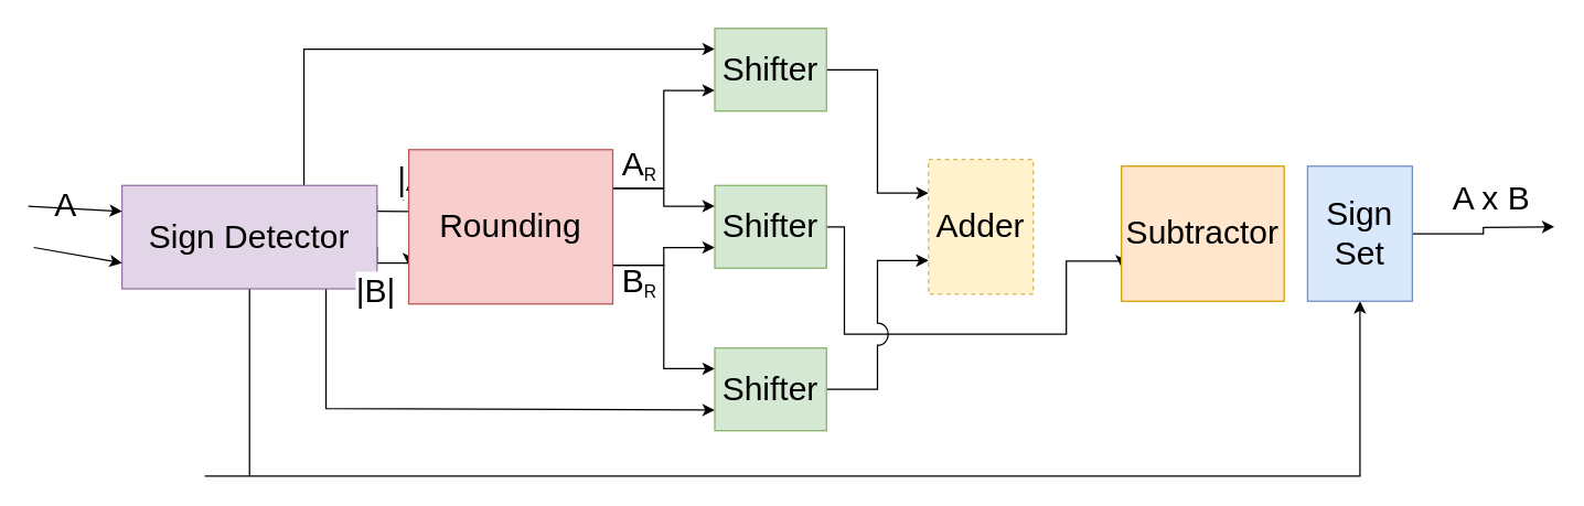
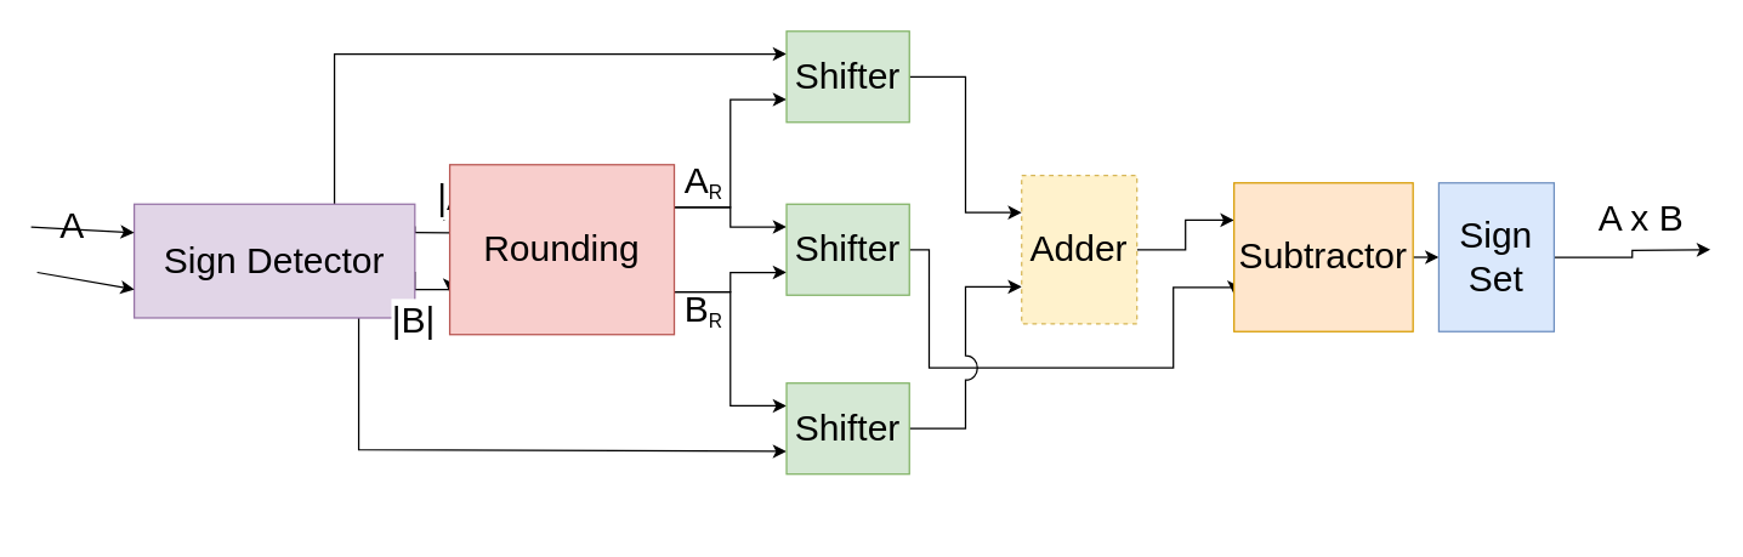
  <mxCell id="0" />
  <mxCell id="1" parent="0" />
  <mxCell id="2" style="edgeStyle=orthogonalEdgeStyle;rounded=0;orthogonalLoop=1;jettySize=auto;html=1;exitX=1;exitY=0.25;exitDx=0;exitDy=0;entryX=0;entryY=0.25;entryDx=0;entryDy=0;fontSize=24;" edge="1" parent="1" source="8" target="13"><mxGeometry relative="1" as="geometry" /></mxCell>
  <mxCell id="3" value="&lt;font&gt;|A|&lt;br&gt;&lt;/font&gt;" style="edgeLabel;html=1;align=center;verticalAlign=middle;resizable=0;points=[];fontSize=24;" vertex="1" connectable="0" parent="2"><mxGeometry x="0.346" y="1" relative="1" as="geometry"><mxPoint x="6" y="-19" as="offset" /></mxGeometry></mxCell>
  <mxCell id="4" style="edgeStyle=orthogonalEdgeStyle;rounded=0;orthogonalLoop=1;jettySize=auto;html=1;exitX=1;exitY=0.75;exitDx=0;exitDy=0;entryX=0;entryY=0.75;entryDx=0;entryDy=0;fontSize=24;" edge="1" parent="1" source="8" target="13"><mxGeometry relative="1" as="geometry" /></mxCell>
  <mxCell id="5" style="edgeStyle=orthogonalEdgeStyle;rounded=0;orthogonalLoop=1;jettySize=auto;html=1;exitX=1;exitY=0.25;exitDx=0;exitDy=0;entryX=0;entryY=0.75;entryDx=0;entryDy=0;jumpStyle=arc;jumpSize=16;fontSize=24;" edge="1" parent="1" source="8" target="17"><mxGeometry relative="1" as="geometry"><Array as="points"><mxPoint x="236" y="149" /><mxPoint x="236" y="296" /></Array></mxGeometry></mxCell>
  <mxCell id="6" style="edgeStyle=orthogonalEdgeStyle;rounded=0;orthogonalLoop=1;jettySize=auto;html=1;exitX=1;exitY=0.75;exitDx=0;exitDy=0;entryX=0;entryY=0.25;entryDx=0;entryDy=0;jumpStyle=arc;jumpSize=16;fontSize=24;" edge="1" parent="1" source="8" target="19"><mxGeometry relative="1" as="geometry"><Array as="points"><mxPoint x="220" y="179" /><mxPoint x="220" y="35" /></Array></mxGeometry></mxCell>
- <mxCell id="7" style="edgeStyle=orthogonalEdgeStyle;rounded=0;orthogonalLoop=1;jettySize=auto;html=1;exitX=0.5;exitY=1;exitDx=0;exitDy=0;entryX=0.5;entryY=1;entryDx=0;entryDy=0;" edge="1" parent="1" source="8" target="26"><mxGeometry relative="1" as="geometry"><Array as="points"><mxPoint x="148" y="345" /><mxPoint x="996" y="345" /></Array></mxGeometry></mxCell>
  <mxCell id="8" value="&lt;font&gt;Sign Detector&lt;/font&gt;" style="rounded=0;whiteSpace=wrap;html=1;fillColor=#e1d5e7;strokeColor=#9673a6;fontSize=24;" vertex="1" parent="1"><mxGeometry x="88" y="134" width="185" height="75" as="geometry" /></mxCell>
  <mxCell id="9" style="edgeStyle=orthogonalEdgeStyle;rounded=0;orthogonalLoop=1;jettySize=auto;html=1;exitX=1;exitY=0.25;exitDx=0;exitDy=0;entryX=0;entryY=0.25;entryDx=0;entryDy=0;fontSize=24;" edge="1" parent="1" source="13" target="15"><mxGeometry relative="1" as="geometry" /></mxCell>
  <mxCell id="10" style="edgeStyle=orthogonalEdgeStyle;rounded=0;orthogonalLoop=1;jettySize=auto;html=1;exitX=1;exitY=0.75;exitDx=0;exitDy=0;entryX=0;entryY=0.75;entryDx=0;entryDy=0;fontSize=24;" edge="1" parent="1" source="13" target="15"><mxGeometry relative="1" as="geometry" /></mxCell>
  <mxCell id="11" style="edgeStyle=orthogonalEdgeStyle;rounded=0;orthogonalLoop=1;jettySize=auto;html=1;exitX=1;exitY=0.25;exitDx=0;exitDy=0;entryX=0;entryY=0.75;entryDx=0;entryDy=0;fontSize=24;" edge="1" parent="1" source="13" target="19"><mxGeometry relative="1" as="geometry" /></mxCell>
  <mxCell id="12" style="edgeStyle=orthogonalEdgeStyle;rounded=0;orthogonalLoop=1;jettySize=auto;html=1;exitX=1;exitY=0.75;exitDx=0;exitDy=0;entryX=0;entryY=0.25;entryDx=0;entryDy=0;fontSize=24;" edge="1" parent="1" source="13" target="17"><mxGeometry relative="1" as="geometry" /></mxCell>
  <mxCell id="13" value="&lt;font&gt;Rounding&lt;/font&gt;" style="rounded=0;whiteSpace=wrap;html=1;fillColor=#f8cecc;strokeColor=#b85450;fontSize=24;" vertex="1" parent="1"><mxGeometry x="296" y="108" width="148" height="112" as="geometry" /></mxCell>
  <mxCell id="14" style="edgeStyle=orthogonalEdgeStyle;rounded=0;orthogonalLoop=1;jettySize=auto;html=1;exitX=1;exitY=0.5;exitDx=0;exitDy=0;entryX=0;entryY=0.75;entryDx=0;entryDy=0;jumpStyle=arc;jumpSize=16;" edge="1" parent="1" source="15" target="24"><mxGeometry relative="1" as="geometry"><Array as="points"><mxPoint x="612" y="164" /><mxPoint x="612" y="242" /><mxPoint x="773" y="242" /><mxPoint x="773" y="189" /></Array></mxGeometry></mxCell>
  <mxCell id="15" value="&lt;font&gt;Shifter&lt;/font&gt;" style="whiteSpace=wrap;html=1;rounded=0;fillColor=#d5e8d4;strokeColor=#82b366;fontSize=24;" vertex="1" parent="1"><mxGeometry x="518" y="134" width="81" height="60" as="geometry" /></mxCell>
  <mxCell id="16" style="edgeStyle=orthogonalEdgeStyle;rounded=0;orthogonalLoop=1;jettySize=auto;html=1;exitX=1;exitY=0.5;exitDx=0;exitDy=0;entryX=0;entryY=0.75;entryDx=0;entryDy=0;jumpStyle=arc;jumpSize=16;" edge="1" parent="1" source="17" target="22"><mxGeometry relative="1" as="geometry" /></mxCell>
  <mxCell id="17" value="&lt;font&gt;Shifter&lt;/font&gt;" style="whiteSpace=wrap;html=1;rounded=0;fillColor=#d5e8d4;strokeColor=#82b366;fontSize=24;" vertex="1" parent="1"><mxGeometry x="518" y="252" width="81" height="60" as="geometry" /></mxCell>
  <mxCell id="18" style="edgeStyle=orthogonalEdgeStyle;rounded=0;orthogonalLoop=1;jettySize=auto;html=1;exitX=1;exitY=0.5;exitDx=0;exitDy=0;entryX=0;entryY=0.25;entryDx=0;entryDy=0;" edge="1" parent="1" source="19" target="22"><mxGeometry relative="1" as="geometry" /></mxCell>
  <mxCell id="19" value="&lt;font&gt;Shifter&lt;/font&gt;" style="whiteSpace=wrap;html=1;rounded=0;fillColor=#d5e8d4;strokeColor=#82b366;fontSize=24;" vertex="1" parent="1"><mxGeometry x="518" y="20" width="81" height="60" as="geometry" /></mxCell>
  <mxCell id="20" value="&lt;font&gt;|B|&lt;br&gt;&lt;/font&gt;" style="edgeLabel;html=1;align=center;verticalAlign=middle;resizable=0;points=[];fontSize=24;" vertex="1" connectable="0" parent="1"><mxGeometry x="283" y="123" as="geometry"><mxPoint x="-12" y="87" as="offset" /></mxGeometry></mxCell>
+ <mxCell id="21" style="edgeStyle=orthogonalEdgeStyle;rounded=0;orthogonalLoop=1;jettySize=auto;html=1;exitX=1;exitY=0.5;exitDx=0;exitDy=0;entryX=0;entryY=0.25;entryDx=0;entryDy=0;" edge="1" parent="1" source="22" target="24"><mxGeometry relative="1" as="geometry" /></mxCell>
  <mxCell id="22" value="&lt;font&gt;Adder&lt;/font&gt;" style="rounded=0;whiteSpace=wrap;html=1;fontSize=24;fillColor=#fff2cc;strokeColor=#d6b656;dashed=1;" vertex="1" parent="1"><mxGeometry x="673" y="115" width="76" height="98" as="geometry" /></mxCell>
+ <mxCell id="23" style="edgeStyle=orthogonalEdgeStyle;rounded=0;orthogonalLoop=1;jettySize=auto;html=1;exitX=1;exitY=0.5;exitDx=0;exitDy=0;entryX=0;entryY=0.5;entryDx=0;entryDy=0;" edge="1" parent="1" source="24" target="26"><mxGeometry relative="1" as="geometry" /></mxCell>
  <mxCell id="24" value="Subtractor" style="rounded=0;whiteSpace=wrap;html=1;fontSize=24;fillColor=#ffe6cc;strokeColor=#d79b00;" vertex="1" parent="1"><mxGeometry x="813" y="120" width="118" height="98" as="geometry" /></mxCell>
  <mxCell id="25" style="edgeStyle=orthogonalEdgeStyle;rounded=0;orthogonalLoop=1;jettySize=auto;html=1;exitX=1;exitY=0.5;exitDx=0;exitDy=0;" edge="1" parent="1" source="26"><mxGeometry relative="1" as="geometry"><mxPoint x="1127" y="164" as="targetPoint" /></mxGeometry></mxCell>
  <mxCell id="26" value="Sign Set" style="rounded=0;whiteSpace=wrap;html=1;fontSize=24;fillColor=#dae8fc;strokeColor=#6c8ebf;" vertex="1" parent="1"><mxGeometry x="948" y="120" width="76" height="98" as="geometry" /></mxCell>
  <mxCell id="27" value="" style="endArrow=classic;html=1;rounded=0;entryX=0;entryY=0.25;entryDx=0;entryDy=0;" edge="1" parent="1" target="8"><mxGeometry width="50" height="50" relative="1" as="geometry"><mxPoint x="20" y="149" as="sourcePoint" /><mxPoint x="121" y="193" as="targetPoint" /></mxGeometry></mxCell>
  <mxCell id="28" value="" style="endArrow=classic;html=1;rounded=0;entryX=0;entryY=0.75;entryDx=0;entryDy=0;" edge="1" parent="1" target="8"><mxGeometry width="50" height="50" relative="1" as="geometry"><mxPoint x="24" y="179" as="sourcePoint" /><mxPoint x="121" y="193" as="targetPoint" /></mxGeometry></mxCell>
  <mxCell id="29" value="&lt;font style=&quot;font-size: 24px;&quot;&gt;A&lt;/font&gt;" style="text;html=1;align=center;verticalAlign=middle;resizable=0;points=[];autosize=1;strokeColor=none;fillColor=none;" vertex="1" parent="1"><mxGeometry x="30" y="128" width="34" height="41" as="geometry" /></mxCell>
  <mxCell id="30" value="&lt;font style=&quot;font-size: 24px;&quot;&gt;A x B&lt;br&gt;&lt;/font&gt;" style="text;html=1;align=center;verticalAlign=middle;resizable=0;points=[];autosize=1;strokeColor=none;fillColor=none;" vertex="1" parent="1"><mxGeometry x="1043" y="123" width="75" height="41" as="geometry" /></mxCell>
  <mxCell id="31" value="&lt;font style=&quot;font-size: 24px;&quot;&gt;A&lt;/font&gt;&lt;font style=&quot;font-size: 15px;&quot;&gt;&lt;sub&gt;R&lt;/sub&gt;&lt;/font&gt;" style="text;html=1;align=center;verticalAlign=middle;resizable=0;points=[];autosize=1;strokeColor=none;fillColor=none;" vertex="1" parent="1"><mxGeometry x="441" y="98" width="43" height="42" as="geometry" /></mxCell>
  <mxCell id="32" value="&lt;font style=&quot;font-size: 24px;&quot;&gt;B&lt;/font&gt;&lt;font style=&quot;font-size: 15px;&quot;&gt;&lt;sub&gt;R&lt;/sub&gt;&lt;/font&gt;" style="text;html=1;align=center;verticalAlign=middle;resizable=0;points=[];autosize=1;strokeColor=none;fillColor=none;" vertex="1" parent="1"><mxGeometry x="441" y="183" width="43" height="42" as="geometry" /></mxCell>
